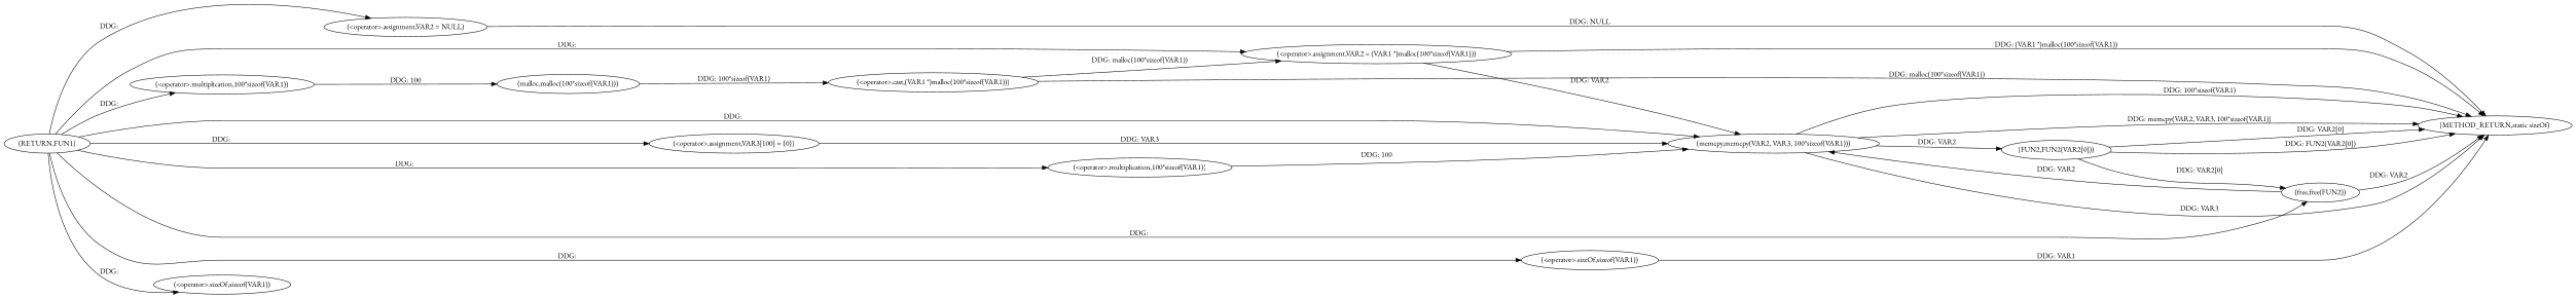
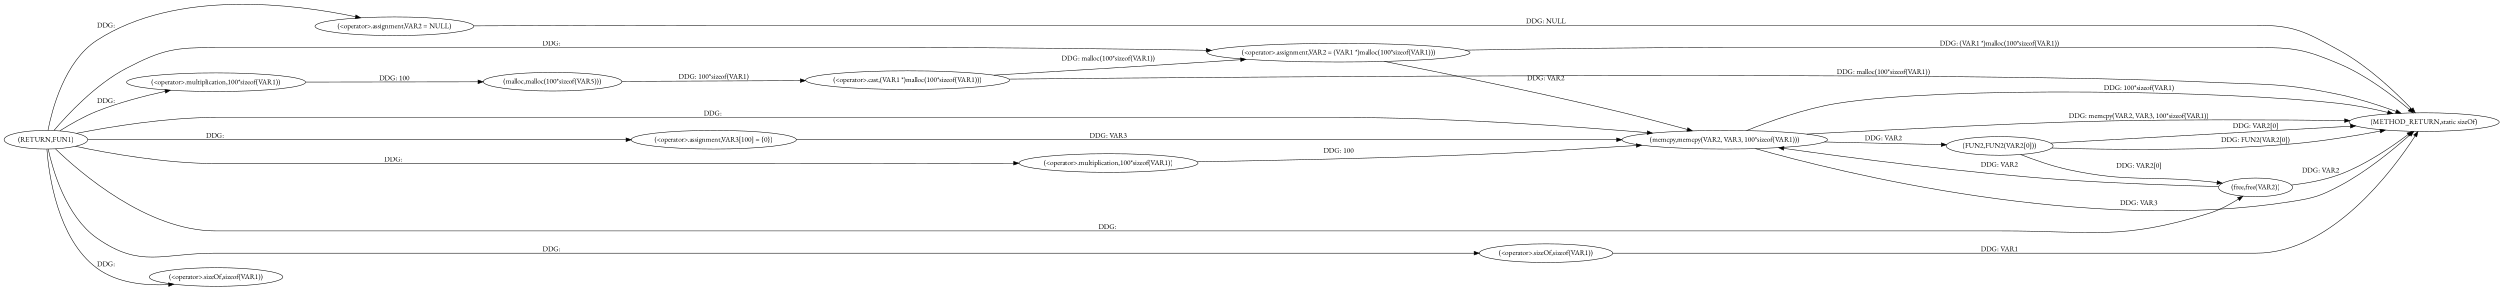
  digraph {
    fontname="EB Garamond"
    rankdir=LR
    node [fontname="EB Garamond"]
    edge [fontname="EB Garamond"]
    n1 [label="(RETURN,FUN1)"]
    n2 [label="(<operator>.assignment,VAR2 = NULL)"]
    n3 [label="(<operator>.assignment,VAR2 = (VAR1 *)malloc(100*sizeof(VAR1)))"]
    n4 [label="(<operator>.multiplication,100*sizeof(VAR1))"]
    n5 [label="(<operator>.sizeOf,sizeof(VAR1))"]
    n6 [label="(<operator>.assignment,VAR3[100] = {0})"]
    n7 [label="(memcpy,memcpy(VAR2, VAR3, 100*sizeof(VAR1)))"]
    n8 [label="(<operator>.multiplication,100*sizeof(VAR1))"]
    n9 [label="(<operator>.sizeOf,sizeof(VAR1))"]
-   n10 [label="(free,free(FUN2))"]
+   n10 [label="(free,free(VAR2))"]
    n11 [label="(METHOD_RETURN,static sizeOf)"]
-   n12 [label="(malloc,malloc(100*sizeof(VAR1)))"]
+   n12 [label="(malloc,malloc(100*sizeof(VAR5)))"]
    n13 [label="(FUN2,FUN2(VAR2[0]))"]
    n14 [label="(<operator>.cast,(VAR1 *)malloc(100*sizeof(VAR1)))"]
    n1 -> n2 [label="DDG: "]
    n1 -> n3 [label="DDG: "]
    n1 -> n4 [label="DDG: "]
    n1 -> n5 [label="DDG: "]
    n1 -> n6 [label="DDG: "]
    n1 -> n7 [label="DDG: "]
    n1 -> n8 [label="DDG: "]
    n1 -> n9 [label="DDG: "]
    n1 -> n10 [label="DDG: "]
    n2 -> n11 [label="DDG: NULL"]
    n3 -> n7 [label="DDG: VAR2"]
    n3 -> n11 [label="DDG: (VAR1 *)malloc(100*sizeof(VAR1))"]
    n4 -> n12 [label="DDG: 100"]
    n6 -> n7 [label="DDG: VAR3"]
    n7 -> n11 [label="DDG: VAR3"]
    n7 -> n11 [label="DDG: 100*sizeof(VAR1)"]
    n7 -> n11 [label="DDG: memcpy(VAR2, VAR3, 100*sizeof(VAR1))"]
    n7 -> n13 [label="DDG: VAR2"]
    n8 -> n7 [label="DDG: 100"]
    n9 -> n11 [label="DDG: VAR1"]
    n10 -> n7 [label="DDG: VAR2"]
    n10 -> n11 [label="DDG: VAR2"]
    n12 -> n14 [label="DDG: 100*sizeof(VAR1)"]
    n13 -> n10 [label="DDG: VAR2[0]"]
    n13 -> n11 [label="DDG: VAR2[0]"]
    n13 -> n11 [label="DDG: FUN2(VAR2[0])"]
    n14 -> n3 [label="DDG: malloc(100*sizeof(VAR1))"]
    n14 -> n11 [label="DDG: malloc(100*sizeof(VAR1))"]
  }
